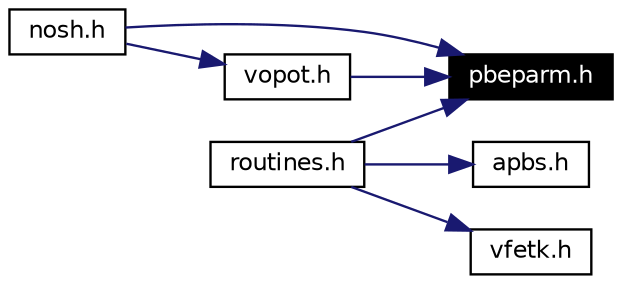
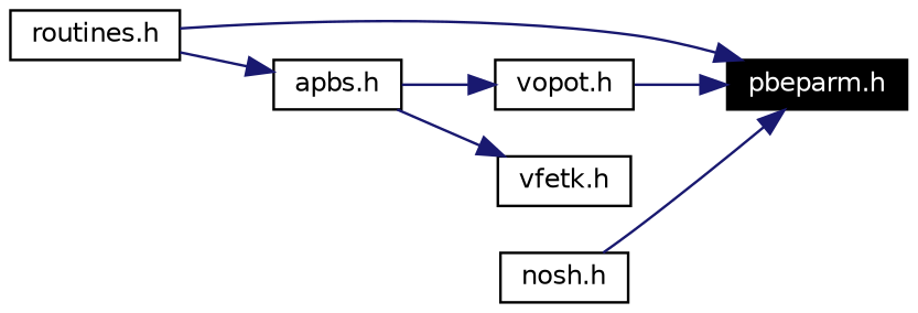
  digraph {
    rankdir=LR
    node [color=black fontname=Helvetica fontsize=10 shape=box]
    edge [color=midnightblue fontname=Helvetica fontsize=10 style=solid]
    n1 [fontcolor=white height=0.2 label="pbeparm.h" style=filled width=0.4]
    n2 [height=0.2 label="vopot.h" width=0.4]
    n3 [height=0.2 label="apbs.h" width=0.4]
    n4 [height=0.2 label="vfetk.h" width=0.4]
    n5 [height=0.2 label="nosh.h" width=0.4]
    n6 [height=0.2 label="routines.h" width=0.4]
    n2 -> n1
-   n5 -> n2
-   n6 -> n4
+   n3 -> n2
+   n3 -> n4
    n5 -> n1
    n6 -> n1
    n6 -> n3
  }
